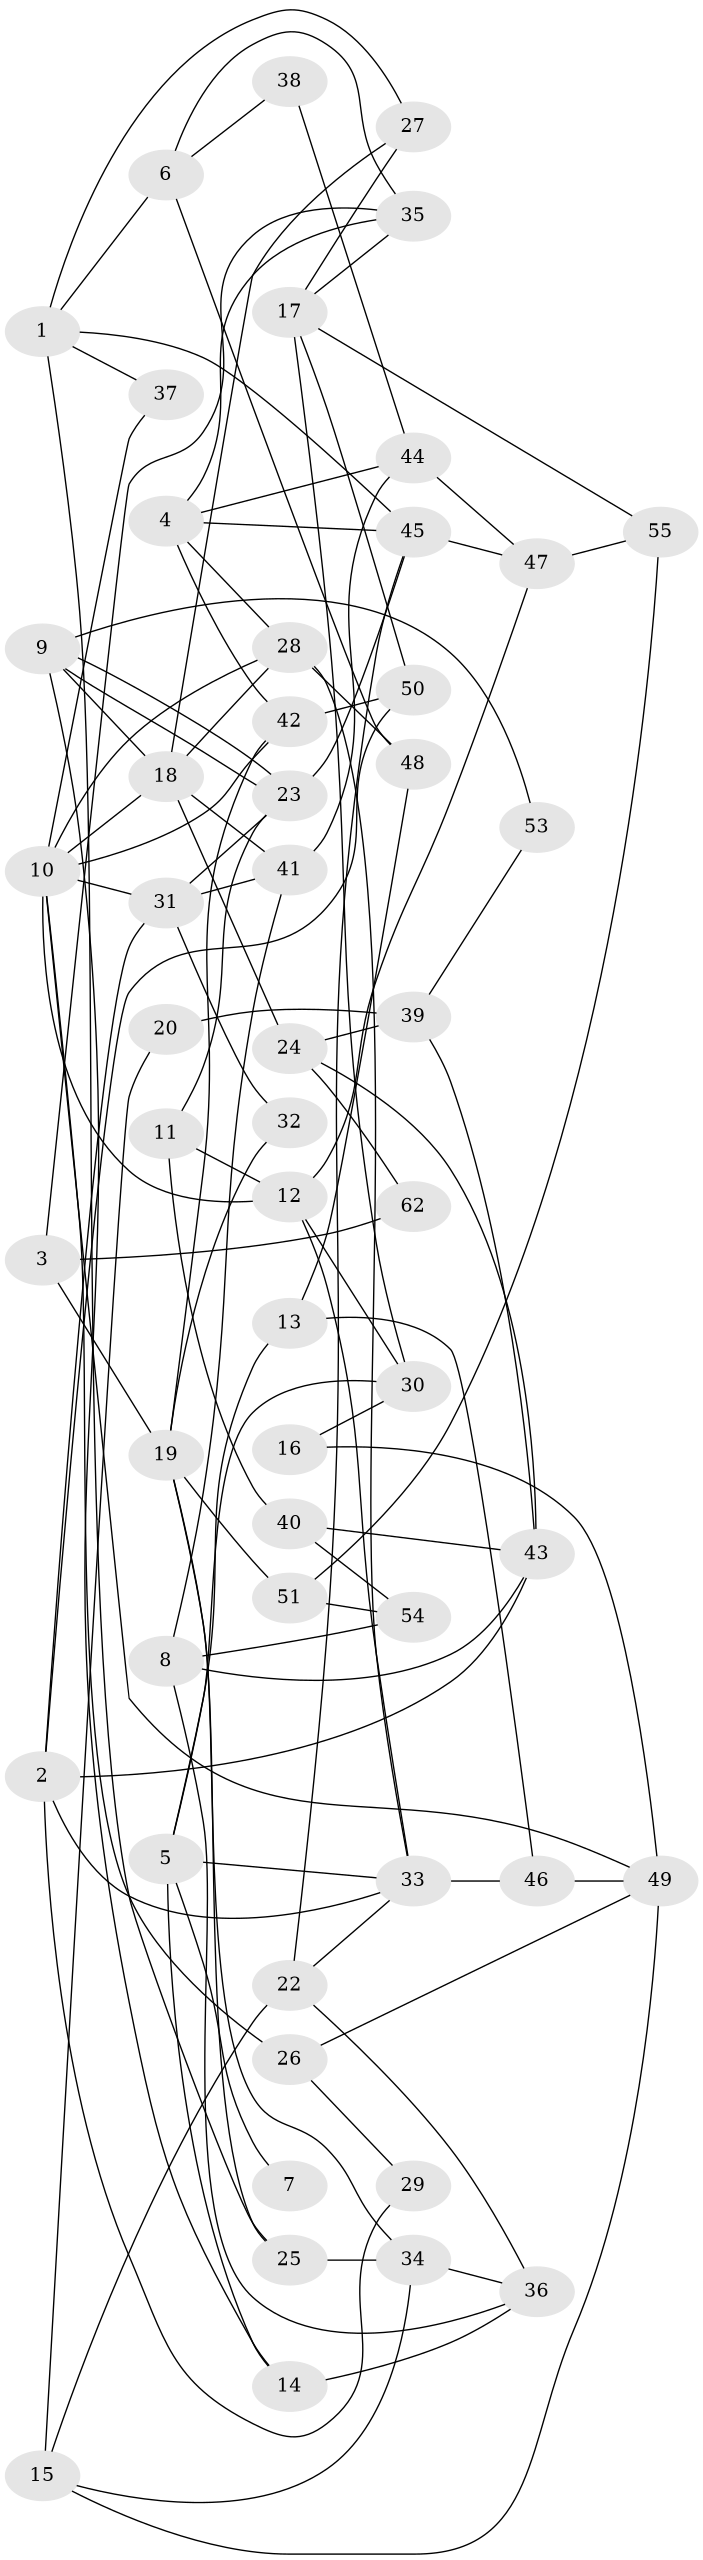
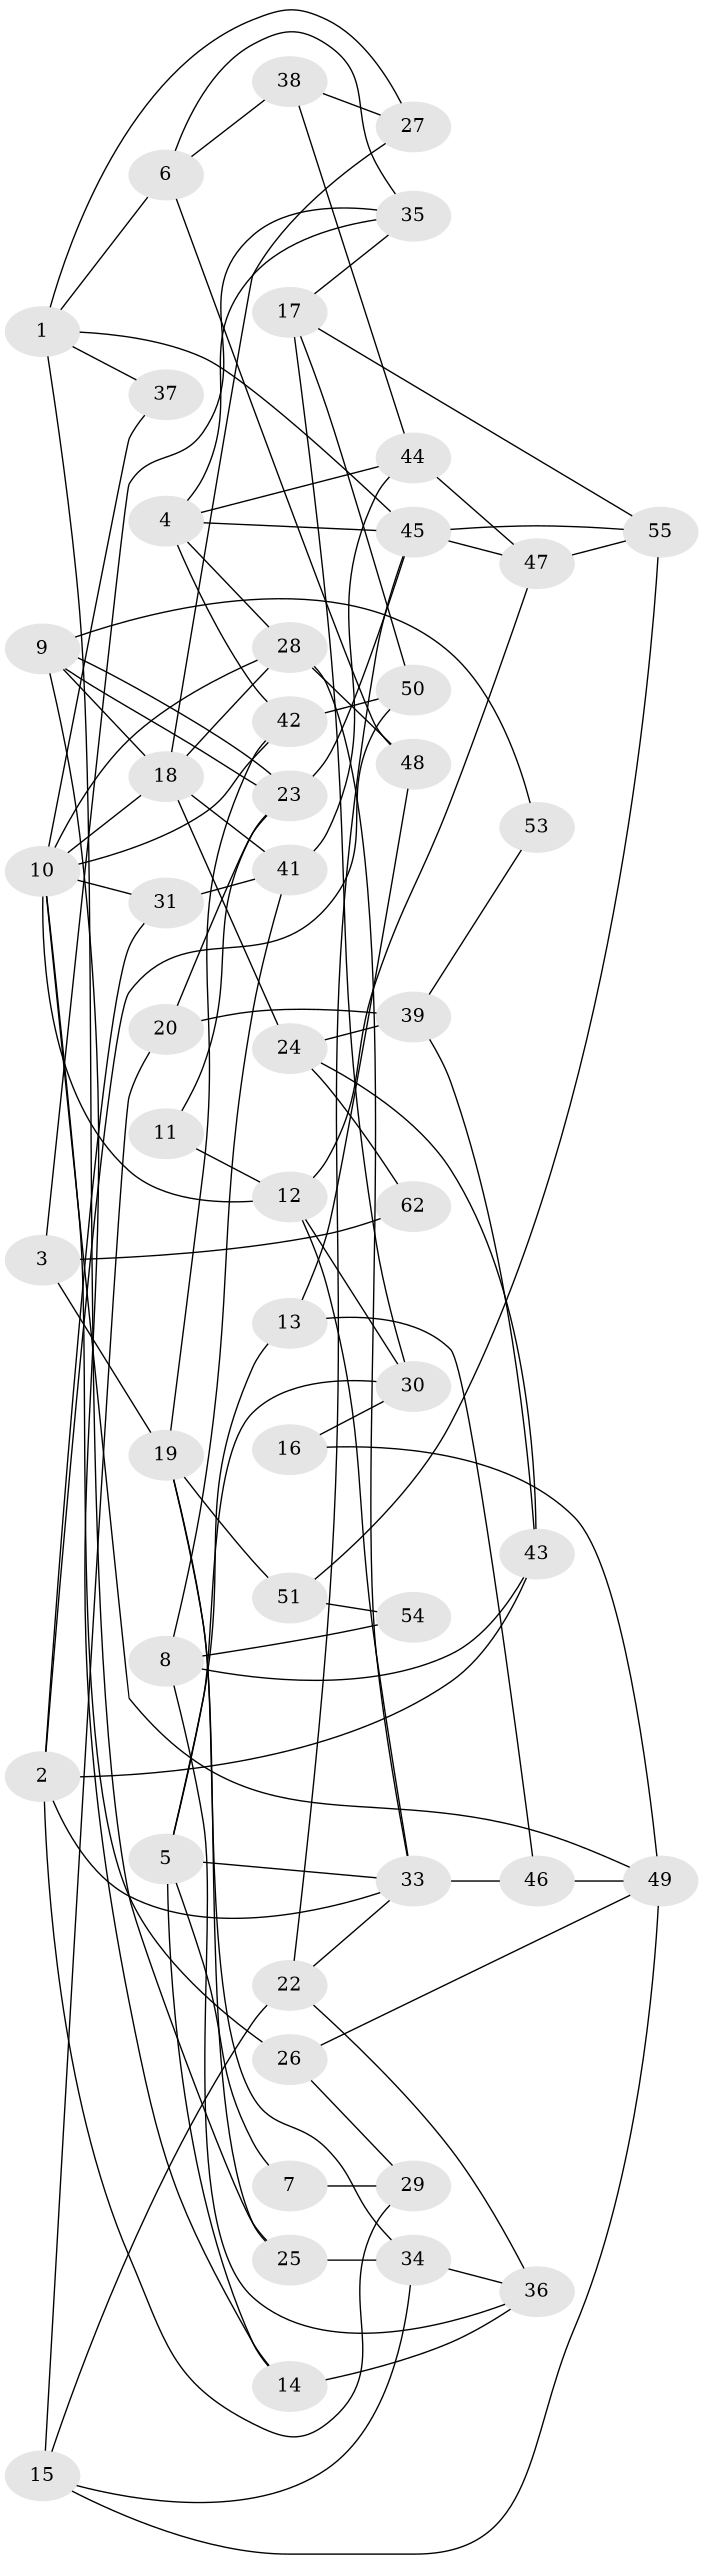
  graph {
    rankdir=LR
    node [color=gray90 style=filled]
    1
    6
    25
    27
    37
    45
    35
    38
    48
    34
    47
    55
    2
    29
    31
    33
    43
    50
    41
-   32
    46
    3
    19
    n24 [label=62]
    42
    51
    4
    28
    44
    5
    7
    13
    14
    30
    36
    8
    54
    9
    53
    18
    23
    24
    10
    12
    26
    49
    11
-   40
    15
    20
    22
    39
    16
    17
    1 -- 6
    1 -- 25
    1 -- 27
    1 -- 37
    1 -- 45
    6 -- 35
    6 -- 38
    6 -- 48
    25 -- 34
    45 -- 47
+   45 -- 55
    38 -- 44
    34 -- 36
    47 -- 55
    2 -- 29
    2 -- 31
    2 -- 33
    2 -- 43
    2 -- 50
    31 -- 41
-   31 -- 32
    33 -- 46
    41 -- 44
    46 -- 49
    3 -- 35
    3 -- 19
    3 -- n24
    19 -- 25
    19 -- 34
-   19 -- 32
    19 -- 42
    19 -- 51
    42 -- 50
    51 -- 55
    51 -- 54
    4 -- 45
    4 -- 35
    4 -- 42
    4 -- 28
    4 -- 44
    28 -- 48
    28 -- 33
    44 -- 47
    5 -- 33
    5 -- 7
    5 -- 13
    5 -- 14
    5 -- 30
+   7 -- 29
    13 -- 48
    13 -- 46
    14 -- 36
    8 -- 43
    8 -- 41
    8 -- 36
    8 -- 54
    9 -- 14
    9 -- 53
    9 -- 18
    9 -- 23
    9 -- 23
    18 -- 27
    18 -- 41
    18 -- 28
    18 -- 24
    23 -- 45
    24 -- 43
    24 -- n24
    24 -- 39
    10 -- 37
    10 -- 31
    10 -- 42
    10 -- 28
    10 -- 18
    10 -- 12
    10 -- 26
    10 -- 49
    12 -- 47
    12 -- 33
    12 -- 30
    26 -- 29
    26 -- 49
    11 -- 23
    11 -- 12
-   11 -- 40
-   40 -- 43
-   40 -- 54
    15 -- 34
    15 -- 49
    15 -- 20
    15 -- 22
-   31 -- 23
+   20 -- 23
    20 -- 39
    22 -- 45
    22 -- 33
    22 -- 36
    39 -- 43
    39 -- 53
    16 -- 30
    16 -- 49
-   17 -- 27
+   38 -- 27
    17 -- 35
    17 -- 55
    17 -- 50
    17 -- 30
  }
